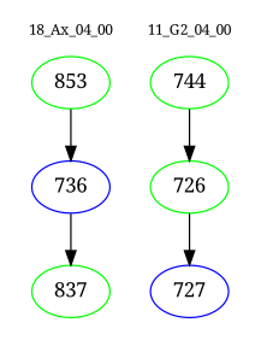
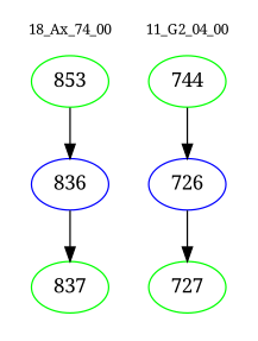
  digraph {
    fontname="Noto Serif"
    node [color=green fontname="Noto Serif"]
    edge [color=black fontname="Noto Serif"]
    n1 [label=853]
-   n2 [color=blue label=736]
+   n2 [color=blue label=836]
    n3 [label=837]
    n4 [label=744]
-   n5 [label=726]
-   n6 [color=blue label=727]
+   n5 [color=blue label=726]
+   n6 [label=727]
    subgraph cluster_1 {
      color=white
      fontsize=10
-     label="18_Ax_04_00"
+     label="18_Ax_74_00"
      n1
      n2
      n3
    }
    subgraph cluster_2 {
      color=white
      fontsize=10
      label="11_G2_04_00"
      n4
      n5
      n6
    }
    n1 -> n2
    n2 -> n3
    n4 -> n5
    n5 -> n6
  }
